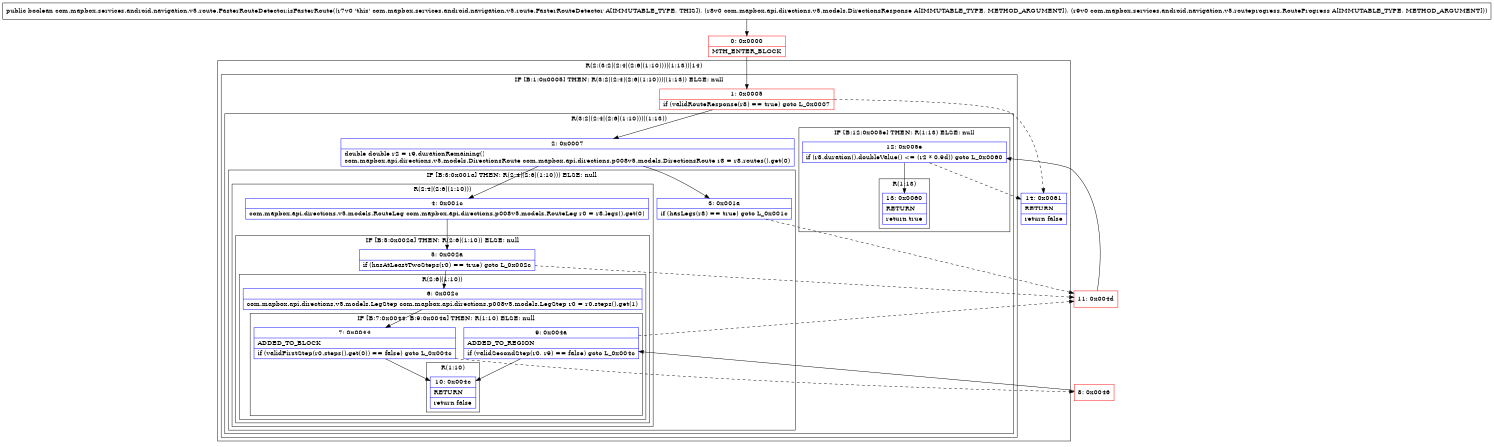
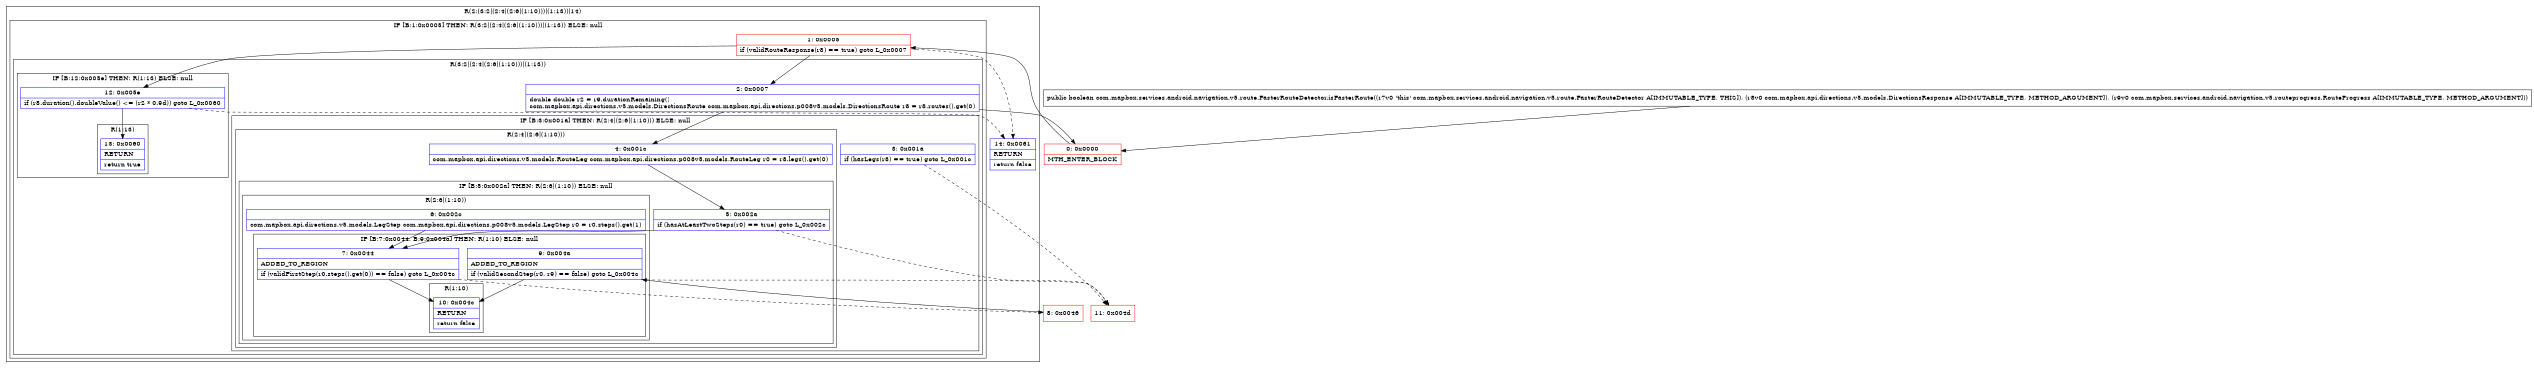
  digraph {
    node [color=blue shape=record]
    n1 [label="{10\:\ 0x004c|RETURN\l|return false\l}"]
-   n2 [label="{7\:\ 0x0044|ADDED_TO_BLOCK\l|if (validFirstStep(r0.steps().get(0)) == false) goto L_0x004c\l}"]
+   n2 [label="{7\:\ 0x0044|ADDED_TO_REGION\l|if (validFirstStep(r0.steps().get(0)) == false) goto L_0x004c\l}"]
    n3 [label="{9\:\ 0x004a|ADDED_TO_REGION\l|if (validSecondStep(r0, r9) == false) goto L_0x004c\l}"]
    n4 [label="{6\:\ 0x002c|com.mapbox.api.directions.v5.models.LegStep com.mapbox.api.directions.p008v5.models.LegStep r0 = r0.steps().get(1)\l}"]
    n5 [label="{5\:\ 0x002a|if (hasAtLeastTwoSteps(r0) == true) goto L_0x002c\l}"]
    n6 [label="{4\:\ 0x001c|com.mapbox.api.directions.v5.models.RouteLeg com.mapbox.api.directions.p008v5.models.RouteLeg r0 = r8.legs().get(0)\l}"]
    n7 [label="{3\:\ 0x001a|if (hasLegs(r8) == true) goto L_0x001c\l}"]
    n8 [label="{13\:\ 0x0060|RETURN\l|return true\l}"]
    n9 [label="{12\:\ 0x005e|if (r8.duration().doubleValue() \<= (r2 * 0.9d)) goto L_0x0060\l}"]
    n10 [label="{2\:\ 0x0007|double double r2 = r9.durationRemaining()\lcom.mapbox.api.directions.v5.models.DirectionsRoute com.mapbox.api.directions.p008v5.models.DirectionsRoute r8 = r8.routes().get(0)\l}"]
    n11 [color=red label="{1\:\ 0x0005|if (validRouteResponse(r8) == true) goto L_0x0007\l}"]
    n12 [label="{14\:\ 0x0061|RETURN\l|return false\l}"]
    n13 [color=red label="{8\:\ 0x0046}"]
    n14 [color=red label="{11\:\ 0x004d}"]
    n15 [color=red label="{0\:\ 0x0000|MTH_ENTER_BLOCK\l}"]
    n16 [label="{public boolean com.mapbox.services.android.navigation.v5.route.FasterRouteDetector.isFasterRoute((r7v0 'this' com.mapbox.services.android.navigation.v5.route.FasterRouteDetector A[IMMUTABLE_TYPE, THIS]), (r8v0 com.mapbox.api.directions.v5.models.DirectionsResponse A[IMMUTABLE_TYPE, METHOD_ARGUMENT]), (r9v0 com.mapbox.services.android.navigation.v5.routeprogress.RouteProgress A[IMMUTABLE_TYPE, METHOD_ARGUMENT])) }" color=""]
    subgraph cluster_1 {
      label="R(2:(3:2|(2:4|(2:6|(1:10)))|(1:13))|14)"
      n12
      subgraph cluster_2 {
        label="IF [B:1:0x0005] THEN: R(3:2|(2:4|(2:6|(1:10)))|(1:13)) ELSE: null"
        n11
        subgraph cluster_3 {
          label="R(3:2|(2:4|(2:6|(1:10)))|(1:13))"
          n10
          subgraph cluster_4 {
            label="IF [B:3:0x001a] THEN: R(2:4|(2:6|(1:10))) ELSE: null"
            n7
            subgraph cluster_5 {
              label="R(2:4|(2:6|(1:10)))"
              n6
              subgraph cluster_6 {
                label="IF [B:5:0x002a] THEN: R(2:6|(1:10)) ELSE: null"
                n5
                subgraph cluster_7 {
                  label="R(2:6|(1:10))"
                  n4
                  subgraph cluster_8 {
                    label="IF [B:7:0x0044, B:9:0x004a] THEN: R(1:10) ELSE: null"
                    n2
                    n3
                    subgraph cluster_9 {
                      label="R(1:10)"
                      n1
                    }
                  }
                }
              }
            }
          }
          subgraph cluster_10 {
            label="IF [B:12:0x005e] THEN: R(1:13) ELSE: null"
            n9
            subgraph cluster_11 {
              label="R(1:13)"
              n8
            }
          }
        }
      }
    }
    n2 -> n1
    n2 -> n13 [style=dashed]
    n3 -> n1
    n3 -> n14 [style=dashed]
    n4 -> n2
-   n5 -> n4
+   n5 -> n2
    n5 -> n14 [style=dashed]
    n6 -> n5
    n7 -> n14 [style=dashed]
    n9 -> n8
    n9 -> n12 [style=dashed]
    n10 -> n6
-   n10 -> n7
+   n10 -> n15
    n11 -> n10
    n11 -> n12 [style=dashed]
    n13 -> n3
-   n14 -> n9
+   n11 -> n9
    n15 -> n11
    n16 -> n15
  }
